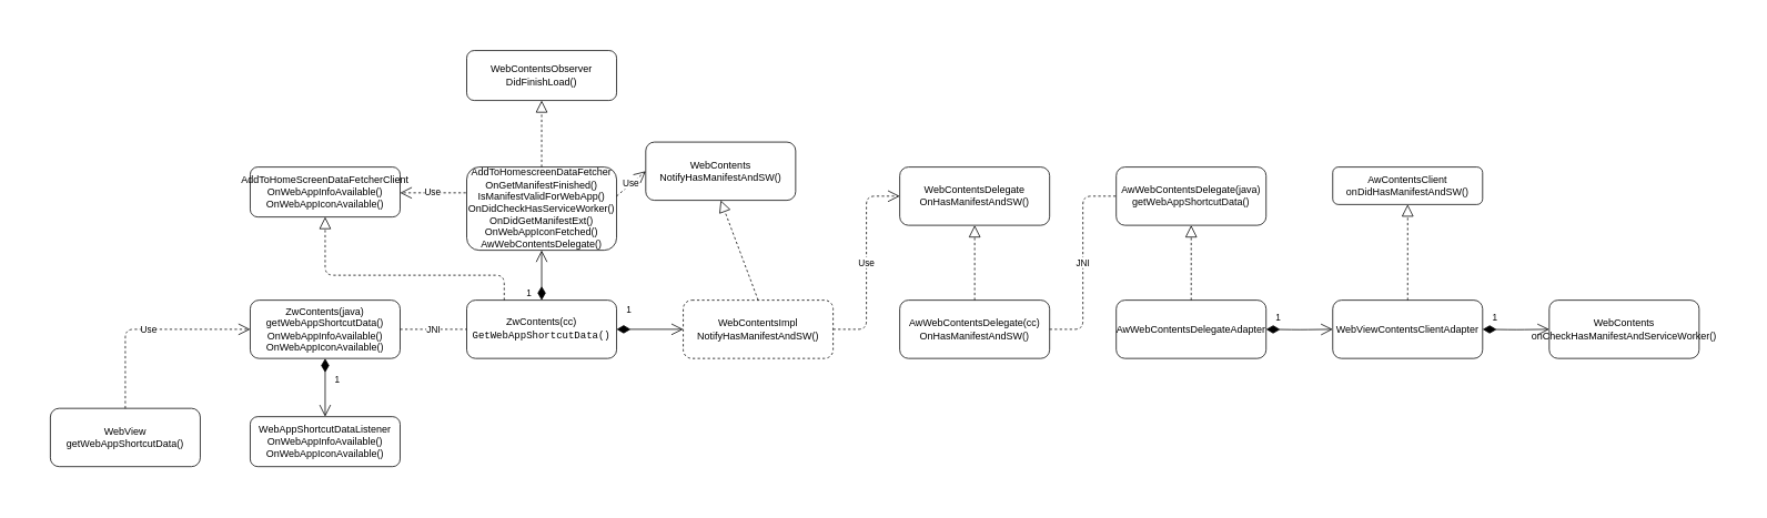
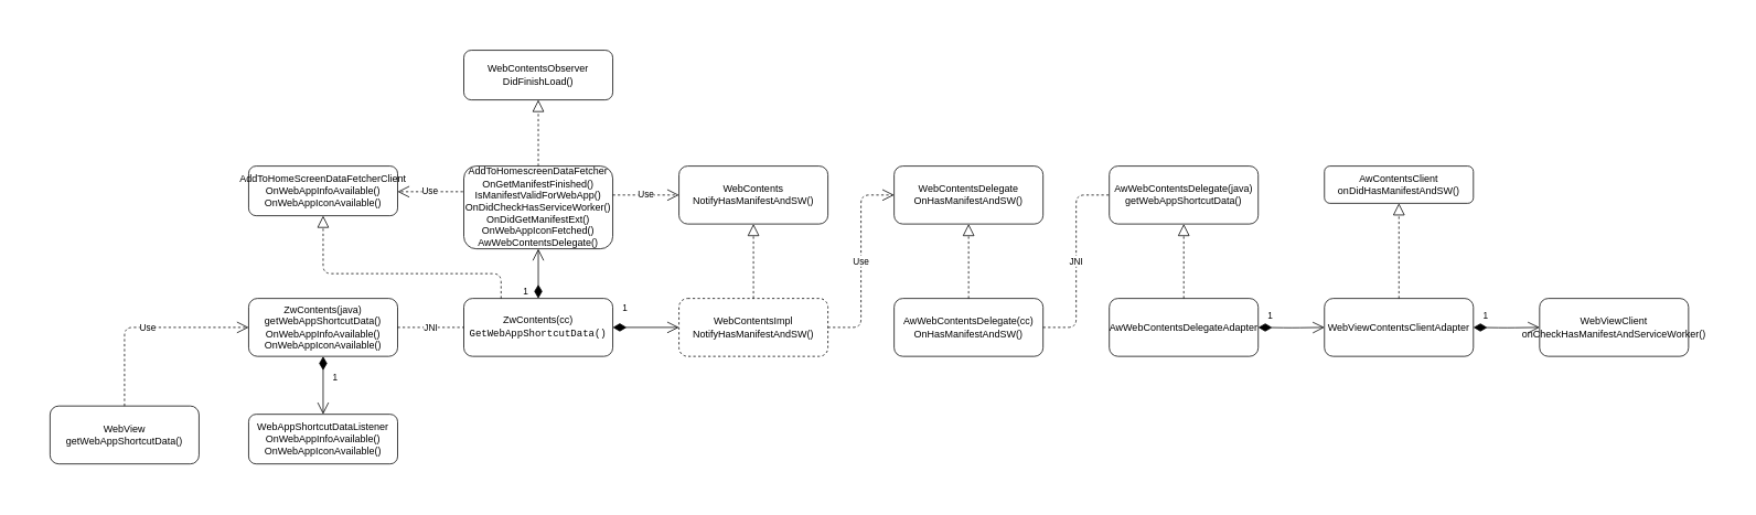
  <mxCell id="0" />
  <mxCell id="1" parent="0" />
  <mxCell id="2" value="" style="html=1;strokeColor=none;" vertex="1" parent="1"><mxGeometry x="20" y="20" width="2080" height="580" as="geometry" /></mxCell>
  <mxCell id="3" value="ZwContents(cc)&lt;br&gt;&lt;div style=&quot;font-family: &amp;#34;menlo&amp;#34; , &amp;#34;monaco&amp;#34; , &amp;#34;courier new&amp;#34; , monospace ; line-height: 18px&quot;&gt;GetWebAppShortcutData()&lt;/div&gt;" style="rounded=1;whiteSpace=wrap;html=1;" vertex="1" parent="1"><mxGeometry x="560" y="360" width="180" height="70" as="geometry" /></mxCell>
  <mxCell id="4" value="AddToHomescreenDataFetcher&lt;br&gt;OnGetManifestFinished()&lt;br&gt;IsManifestValidForWebApp()&lt;br&gt;OnDidCheckHasServiceWorker()&lt;br&gt;OnDidGetManifestExt()&lt;br&gt;OnWebAppIconFetched()&lt;br&gt;AwWebContentsDelegate()" style="rounded=1;whiteSpace=wrap;html=1;" vertex="1" parent="1"><mxGeometry x="560" y="200" width="180" height="100" as="geometry" /></mxCell>
  <mxCell id="5" value="WebContentsObserver&lt;br&gt;DidFinishLoad()" style="rounded=1;whiteSpace=wrap;html=1;" vertex="1" parent="1"><mxGeometry x="560" y="60" width="180" height="60" as="geometry" /></mxCell>
  <mxCell id="6" value="AddToHomeScreenDataFetcherClient&lt;br&gt;OnWebAppInfoAvailable()&lt;br&gt;OnWebAppIconAvailable()" style="rounded=1;whiteSpace=wrap;html=1;" vertex="1" parent="1"><mxGeometry x="300" y="200" width="180" height="60" as="geometry" /></mxCell>
  <mxCell id="7" value="ZwContents(java)&lt;br&gt;getWebAppShortcutData()&lt;br&gt;OnWebAppInfoAvailable()&lt;br&gt;OnWebAppIconAvailable()" style="rounded=1;whiteSpace=wrap;html=1;" vertex="1" parent="1"><mxGeometry x="300" y="360" width="180" height="70" as="geometry" /></mxCell>
  <mxCell id="8" value="WebAppShortcutDataListener&lt;br&gt;OnWebAppInfoAvailable()&lt;br&gt;OnWebAppIconAvailable()" style="rounded=1;whiteSpace=wrap;html=1;" vertex="1" parent="1"><mxGeometry x="300" y="500" width="180" height="60" as="geometry" /></mxCell>
  <mxCell id="9" value="" style="endArrow=block;dashed=1;endFill=0;endSize=12;html=1;entryX=0.5;entryY=1;entryDx=0;entryDy=0;" edge="1" parent="1" source="4" target="5"><mxGeometry width="160" relative="1" as="geometry"><mxPoint x="270" y="260" as="sourcePoint" /><mxPoint x="430" y="260" as="targetPoint" /></mxGeometry></mxCell>
- <mxCell id="10" value="WebContents&lt;br&gt;NotifyHasManifestAndSW()" style="rounded=1;whiteSpace=wrap;html=1;" vertex="1" parent="1"><mxGeometry x="775" y="170" width="180" height="70" as="geometry" /></mxCell>
+ <mxCell id="10" value="WebContents&lt;br&gt;NotifyHasManifestAndSW()" style="rounded=1;whiteSpace=wrap;html=1;" vertex="1" parent="1"><mxGeometry x="820" y="200" width="180" height="70" as="geometry" /></mxCell>
  <mxCell id="11" value="WebContentsImpl&lt;br&gt;NotifyHasManifestAndSW()" style="rounded=1;whiteSpace=wrap;html=1;dashed=1;" vertex="1" parent="1"><mxGeometry x="820" y="360" width="180" height="70" as="geometry" /></mxCell>
  <mxCell id="12" value="WebContentsDelegate&lt;br&gt;OnHasManifestAndSW()" style="rounded=1;whiteSpace=wrap;html=1;" vertex="1" parent="1"><mxGeometry x="1080" y="200" width="180" height="70" as="geometry" /></mxCell>
  <mxCell id="13" value="" style="endArrow=block;dashed=1;endFill=0;endSize=12;html=1;entryX=0.5;entryY=1;entryDx=0;entryDy=0;exitX=0.25;exitY=0;exitDx=0;exitDy=0;" edge="1" parent="1" source="3" target="6"><mxGeometry width="160" relative="1" as="geometry"><mxPoint x="640" y="410" as="sourcePoint" /><mxPoint x="770" y="280" as="targetPoint" /><Array as="points"><mxPoint x="605" y="330" /><mxPoint x="390" y="330" /></Array></mxGeometry></mxCell>
  <mxCell id="14" value="AwWebContentsDelegate(cc)&lt;br&gt;OnHasManifestAndSW()" style="rounded=1;whiteSpace=wrap;html=1;" vertex="1" parent="1"><mxGeometry x="1080" y="360" width="180" height="70" as="geometry" /></mxCell>
  <mxCell id="15" value="AwWebContentsDelegate(java)&lt;br&gt;getWebAppShortcutData()" style="rounded=1;whiteSpace=wrap;html=1;" vertex="1" parent="1"><mxGeometry x="1340" y="200" width="180" height="70" as="geometry" /></mxCell>
  <mxCell id="16" value="WebViewContentsClientAdapter" style="rounded=1;whiteSpace=wrap;html=1;" vertex="1" parent="1"><mxGeometry x="1600" y="360" width="180" height="70" as="geometry" /></mxCell>
- <mxCell id="17" value="WebContents&lt;br&gt;onCheckHasManifestAndServiceWorker()" style="rounded=1;whiteSpace=wrap;html=1;" vertex="1" parent="1"><mxGeometry x="1860" y="360" width="180" height="70" as="geometry" /></mxCell>
+ <mxCell id="17" value="WebViewClient&lt;br&gt;onCheckHasManifestAndServiceWorker()" style="rounded=1;whiteSpace=wrap;html=1;" vertex="1" parent="1"><mxGeometry x="1860" y="360" width="180" height="70" as="geometry" /></mxCell>
  <mxCell id="18" value="1" style="endArrow=open;html=1;endSize=12;startArrow=diamondThin;startSize=14;startFill=1;edgeStyle=orthogonalEdgeStyle;align=left;verticalAlign=bottom;exitX=0.5;exitY=0;exitDx=0;exitDy=0;entryX=0.5;entryY=1;entryDx=0;entryDy=0;" edge="1" parent="1" source="3" target="4"><mxGeometry x="-1" y="20" relative="1" as="geometry"><mxPoint x="610" y="380" as="sourcePoint" /><mxPoint x="750" y="350" as="targetPoint" /><mxPoint as="offset" /></mxGeometry></mxCell>
  <mxCell id="19" value="1" style="endArrow=open;html=1;endSize=12;startArrow=diamondThin;startSize=14;startFill=1;edgeStyle=orthogonalEdgeStyle;align=left;verticalAlign=bottom;exitX=0.5;exitY=1;exitDx=0;exitDy=0;entryX=0.5;entryY=0;entryDx=0;entryDy=0;" edge="1" parent="1" source="7" target="8"><mxGeometry y="10" relative="1" as="geometry"><mxPoint x="270" y="280" as="sourcePoint" /><mxPoint x="430" y="280" as="targetPoint" /><mxPoint as="offset" /></mxGeometry></mxCell>
  <mxCell id="20" value="WebView&lt;br&gt;getWebAppShortcutData()" style="rounded=1;whiteSpace=wrap;html=1;" vertex="1" parent="1"><mxGeometry x="60" y="490" width="180" height="70" as="geometry" /></mxCell>
  <mxCell id="21" value="AwWebContentsDelegateAdapter&lt;br&gt;" style="rounded=1;whiteSpace=wrap;html=1;" vertex="1" parent="1"><mxGeometry x="1340" y="360" width="180" height="70" as="geometry" /></mxCell>
  <mxCell id="22" value="AwContentsClient&lt;br&gt;onDidHasManifestAndSW()" style="rounded=1;whiteSpace=wrap;html=1;" vertex="1" parent="1"><mxGeometry x="1600" y="200" width="180" height="45" as="geometry" /></mxCell>
  <mxCell id="23" value="" style="endArrow=block;dashed=1;endFill=0;endSize=12;html=1;entryX=0.5;entryY=1;entryDx=0;entryDy=0;exitX=0.5;exitY=0;exitDx=0;exitDy=0;" edge="1" parent="1" source="11" target="10"><mxGeometry width="160" relative="1" as="geometry"><mxPoint x="840" y="350" as="sourcePoint" /><mxPoint x="1000" y="350" as="targetPoint" /></mxGeometry></mxCell>
  <mxCell id="24" value="" style="endArrow=block;dashed=1;endFill=0;endSize=12;html=1;entryX=0.5;entryY=1;entryDx=0;entryDy=0;exitX=0.5;exitY=0;exitDx=0;exitDy=0;" edge="1" parent="1" source="14" target="12"><mxGeometry width="160" relative="1" as="geometry"><mxPoint x="970" y="350" as="sourcePoint" /><mxPoint x="1130" y="350" as="targetPoint" /></mxGeometry></mxCell>
  <mxCell id="25" value="Use" style="endArrow=open;endSize=12;dashed=1;html=1;entryX=0;entryY=0.5;entryDx=0;entryDy=0;exitX=1;exitY=0.5;exitDx=0;exitDy=0;" edge="1" parent="1" source="11" target="12"><mxGeometry width="160" relative="1" as="geometry"><mxPoint x="870" y="410" as="sourcePoint" /><mxPoint x="1030" y="410" as="targetPoint" /><Array as="points"><mxPoint x="1040" y="395" /><mxPoint x="1040" y="235" /></Array></mxGeometry></mxCell>
  <mxCell id="26" value="1" style="endArrow=open;html=1;endSize=12;startArrow=diamondThin;startSize=14;startFill=1;edgeStyle=orthogonalEdgeStyle;align=left;verticalAlign=bottom;exitX=1;exitY=0.5;exitDx=0;exitDy=0;entryX=0;entryY=0.5;entryDx=0;entryDy=0;" edge="1" parent="1" source="3" target="11"><mxGeometry x="-0.75" y="15" relative="1" as="geometry"><mxPoint x="660" y="370" as="sourcePoint" /><mxPoint x="660" y="300" as="targetPoint" /><mxPoint as="offset" /></mxGeometry></mxCell>
  <mxCell id="27" value="JNI" style="endArrow=none;dashed=1;html=1;exitX=1;exitY=0.5;exitDx=0;exitDy=0;entryX=0;entryY=0.5;entryDx=0;entryDy=0;" edge="1" parent="1" source="7" target="3"><mxGeometry width="50" height="50" relative="1" as="geometry"><mxPoint x="670" y="540" as="sourcePoint" /><mxPoint x="720" y="490" as="targetPoint" /></mxGeometry></mxCell>
  <mxCell id="28" value="JNI" style="endArrow=none;dashed=1;html=1;exitX=1;exitY=0.5;exitDx=0;exitDy=0;entryX=0;entryY=0.5;entryDx=0;entryDy=0;" edge="1" parent="1" source="14" target="15"><mxGeometry width="50" height="50" relative="1" as="geometry"><mxPoint x="1370" y="500" as="sourcePoint" /><mxPoint x="1340" y="395" as="targetPoint" /><Array as="points"><mxPoint x="1300" y="395" /><mxPoint x="1300" y="235" /></Array></mxGeometry></mxCell>
  <mxCell id="29" value="" style="endArrow=block;dashed=1;endFill=0;endSize=12;html=1;entryX=0.5;entryY=1;entryDx=0;entryDy=0;exitX=0.5;exitY=0;exitDx=0;exitDy=0;" edge="1" parent="1" source="21" target="15"><mxGeometry width="160" relative="1" as="geometry"><mxPoint x="1250" y="470" as="sourcePoint" /><mxPoint x="1410" y="470" as="targetPoint" /></mxGeometry></mxCell>
  <mxCell id="30" value="" style="endArrow=block;dashed=1;endFill=0;endSize=12;html=1;entryX=0.5;entryY=1;entryDx=0;entryDy=0;exitX=0.5;exitY=0;exitDx=0;exitDy=0;" edge="1" parent="1" source="16" target="22"><mxGeometry width="160" relative="1" as="geometry"><mxPoint x="1440" y="370" as="sourcePoint" /><mxPoint x="1440" y="280" as="targetPoint" /></mxGeometry></mxCell>
  <mxCell id="31" value="1" style="endArrow=open;html=1;endSize=12;startArrow=diamondThin;startSize=14;startFill=1;edgeStyle=orthogonalEdgeStyle;align=left;verticalAlign=bottom;entryX=0;entryY=0.5;entryDx=0;entryDy=0;" edge="1" parent="1" target="16"><mxGeometry x="-0.75" y="5" relative="1" as="geometry"><mxPoint x="1520" y="395" as="sourcePoint" /><mxPoint x="1560" y="470" as="targetPoint" /><mxPoint as="offset" /></mxGeometry></mxCell>
  <mxCell id="32" value="1" style="endArrow=open;html=1;endSize=12;startArrow=diamondThin;startSize=14;startFill=1;edgeStyle=orthogonalEdgeStyle;align=left;verticalAlign=bottom;" edge="1" parent="1" target="17"><mxGeometry x="-0.75" y="5" relative="1" as="geometry"><mxPoint x="1780" y="395" as="sourcePoint" /><mxPoint x="1610" y="405" as="targetPoint" /><mxPoint as="offset" /></mxGeometry></mxCell>
  <mxCell id="33" value="Use" style="endArrow=open;endSize=12;dashed=1;html=1;exitX=0.5;exitY=0;exitDx=0;exitDy=0;entryX=0;entryY=0.5;entryDx=0;entryDy=0;" edge="1" parent="1" source="20" target="7"><mxGeometry width="160" relative="1" as="geometry"><mxPoint x="330" y="300" as="sourcePoint" /><mxPoint x="490" y="300" as="targetPoint" /><Array as="points"><mxPoint x="150" y="395" /></Array></mxGeometry></mxCell>
  <mxCell id="34" value="Use" style="endArrow=open;endSize=12;dashed=1;html=1;entryX=1;entryY=0.5;entryDx=0;entryDy=0;" edge="1" parent="1"><mxGeometry width="160" relative="1" as="geometry"><mxPoint x="559" y="231" as="sourcePoint" /><mxPoint x="480" y="231" as="targetPoint" /></mxGeometry></mxCell>
  <mxCell id="35" value="Use" style="endArrow=open;endSize=12;dashed=1;html=1;entryX=0;entryY=0.5;entryDx=0;entryDy=0;" edge="1" parent="1" target="10"><mxGeometry width="160" relative="1" as="geometry"><mxPoint x="740" y="235" as="sourcePoint" /><mxPoint x="490" y="241" as="targetPoint" /></mxGeometry></mxCell>
